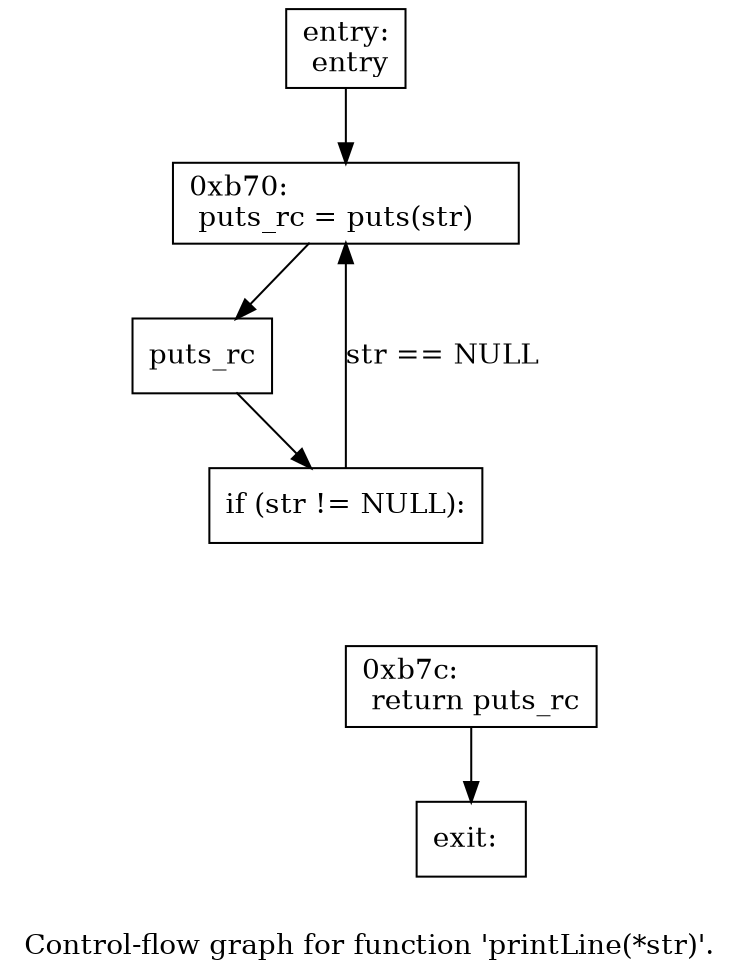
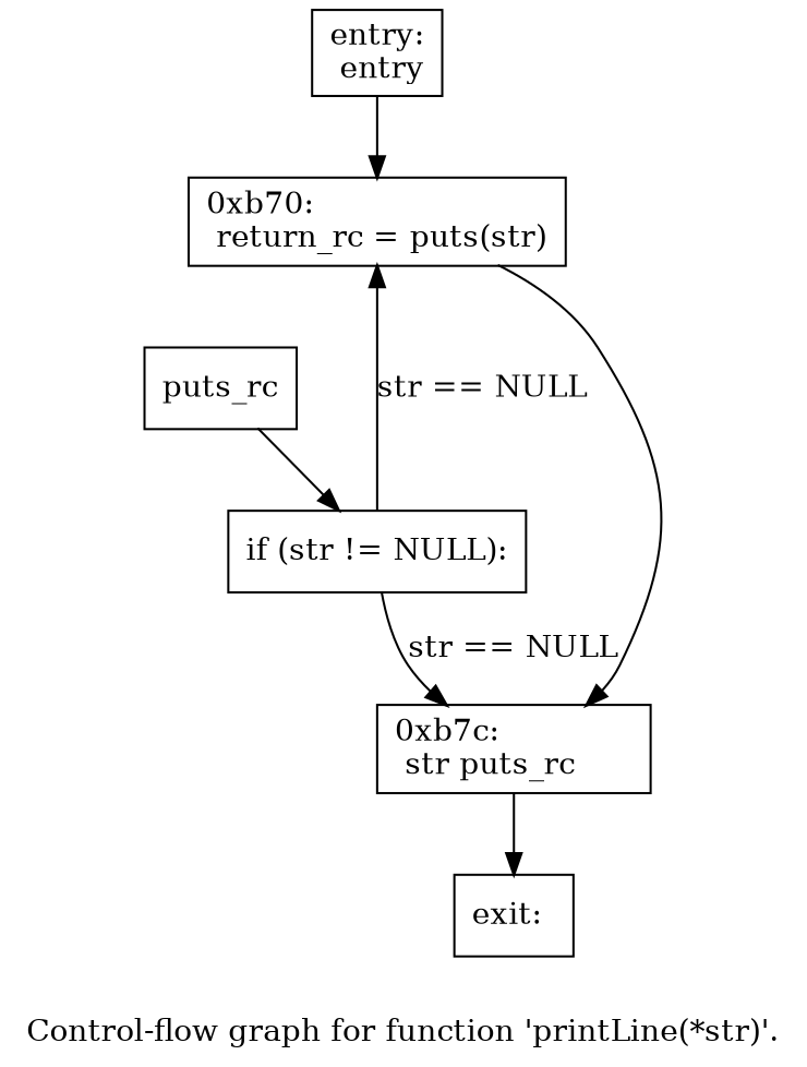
  digraph {
    label="Control-flow graph for function 'printLine(*str)'."
    node [shape=record]
    n1 [label="{entry:\l  entry\l}"]
-   n2 [label="{0xb70:\l  puts_rc = puts(str)\l}"]
+   n2 [label="{0xb70:\l  return_rc = puts(str)\l}"]
    n3 [label="{  puts_rc\l}"]
    n4 [label="{  if (str != NULL):\l}"]
-   n5 [label="{0xb7c:\l  return puts_rc\l}"]
+   n5 [label="{0xb7c:\l  str puts_rc\l}"]
    n6 [label="{exit:\l}"]
    n1 -> n2
-   n2 -> n3
+   n2 -> n5
    n3 -> n4
    n4 -> n2 [label="str == NULL"]
+   n4 -> n5 [label="str == NULL"]
    n5 -> n6
  }
